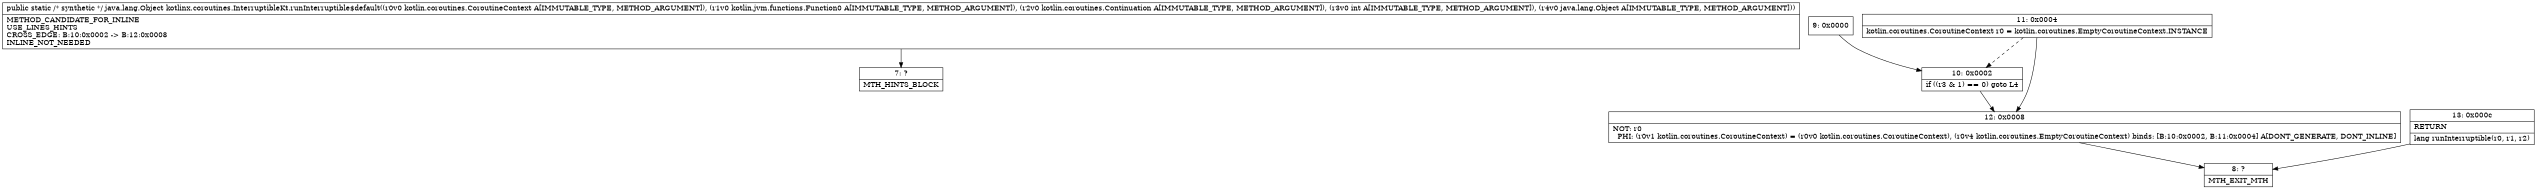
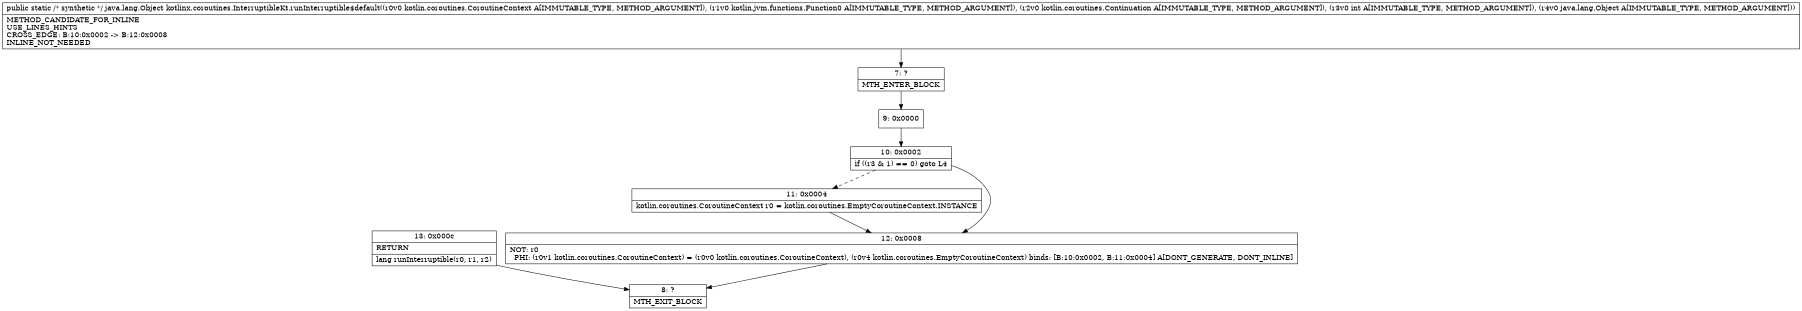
  digraph {
    fontname="DejaVu Serif"
    node [fontname="DejaVu Serif" shape=record]
    edge [fontname="DejaVu Serif"]
-   n1 [label="{7\:\ ?|MTH_HINTS_BLOCK\l}"]
+   n1 [label="{7\:\ ?|MTH_ENTER_BLOCK\l}"]
    n2 [label="{9\:\ 0x0000}"]
    n3 [label="{10\:\ 0x0002|if ((r3 & 1) == 0) goto L4\l}"]
    n4 [label="{11\:\ 0x0004|kotlin.coroutines.CoroutineContext r0 = kotlin.coroutines.EmptyCoroutineContext.INSTANCE\l}"]
    n5 [label="{12\:\ 0x0008|NOT: r0 \l  PHI: (r0v1 kotlin.coroutines.CoroutineContext) = (r0v0 kotlin.coroutines.CoroutineContext), (r0v4 kotlin.coroutines.EmptyCoroutineContext) binds: [B:10:0x0002, B:11:0x0004] A[DONT_GENERATE, DONT_INLINE]\l}"]
-   n6 [label="{8\:\ ?|MTH_EXIT_MTH\l}"]
+   n6 [label="{8\:\ ?|MTH_EXIT_BLOCK\l}"]
    n7 [label="{13\:\ 0x000c|RETURN\l|lang runInterruptible(r0, r1, r2)\l}"]
    n8 [label="{public static \/* synthetic *\/ java.lang.Object kotlinx.coroutines.InterruptibleKt.runInterruptible$default((r0v0 kotlin.coroutines.CoroutineContext A[IMMUTABLE_TYPE, METHOD_ARGUMENT]), (r1v0 kotlin.jvm.functions.Function0 A[IMMUTABLE_TYPE, METHOD_ARGUMENT]), (r2v0 kotlin.coroutines.Continuation A[IMMUTABLE_TYPE, METHOD_ARGUMENT]), (r3v0 int A[IMMUTABLE_TYPE, METHOD_ARGUMENT]), (r4v0 java.lang.Object A[IMMUTABLE_TYPE, METHOD_ARGUMENT]))  | METHOD_CANDIDATE_FOR_INLINE\lUSE_LINES_HINTS\lCROSS_EDGE: B:10:0x0002 \-\> B:12:0x0008\lINLINE_NOT_NEEDED\l}"]
+   n1 -> n2
    n2 -> n3
-   n4 -> n3 [style=dashed]
+   n3 -> n4 [style=dashed]
    n3 -> n5
    n4 -> n5
    n5 -> n6
    n7 -> n6
    n8 -> n1
  }
